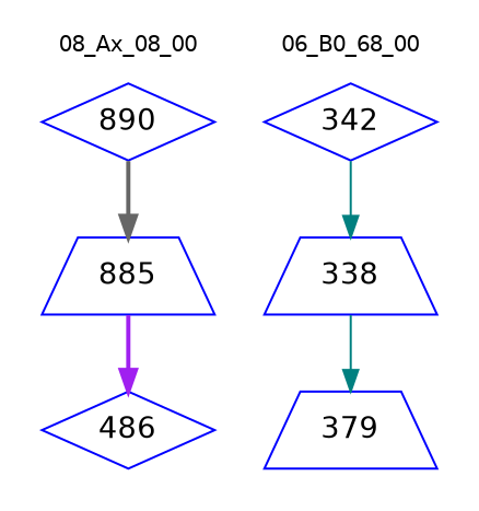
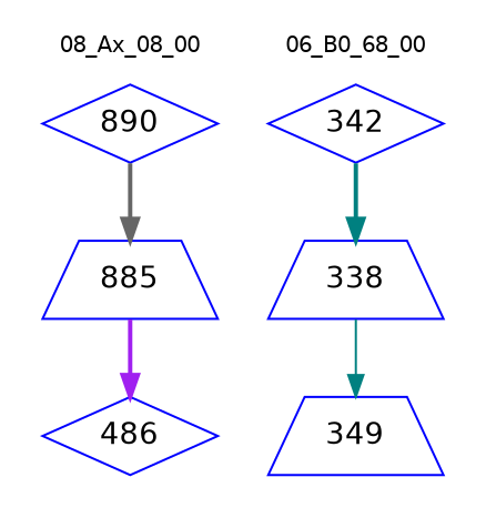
  digraph {
    fontname="DejaVu Sans"
    node [color=blue fontname="DejaVu Sans" shape=diamond]
    edge [color=teal fontname="DejaVu Sans" style=bold]
    n1 [label=890]
    n2 [label=885 shape=trapezium]
    n3 [label=486]
    n4 [label=342]
    n5 [label=338 shape=trapezium]
-   n6 [label=379 shape=trapezium]
+   n6 [label=349 shape=trapezium]
    subgraph cluster_1 {
      color=white
      fontsize=10
      label="08_Ax_08_00"
      n1
      n2
      n3
    }
    subgraph cluster_2 {
      color=white
      fontsize=10
      label="06_B0_68_00"
      n4
      n5
      n6
    }
    n1 -> n2 [color=gray40]
    n2 -> n3 [color=purple]
-   n4 -> n5 [style=solid]
+   n4 -> n5
    n5 -> n6 [style=solid]
  }
